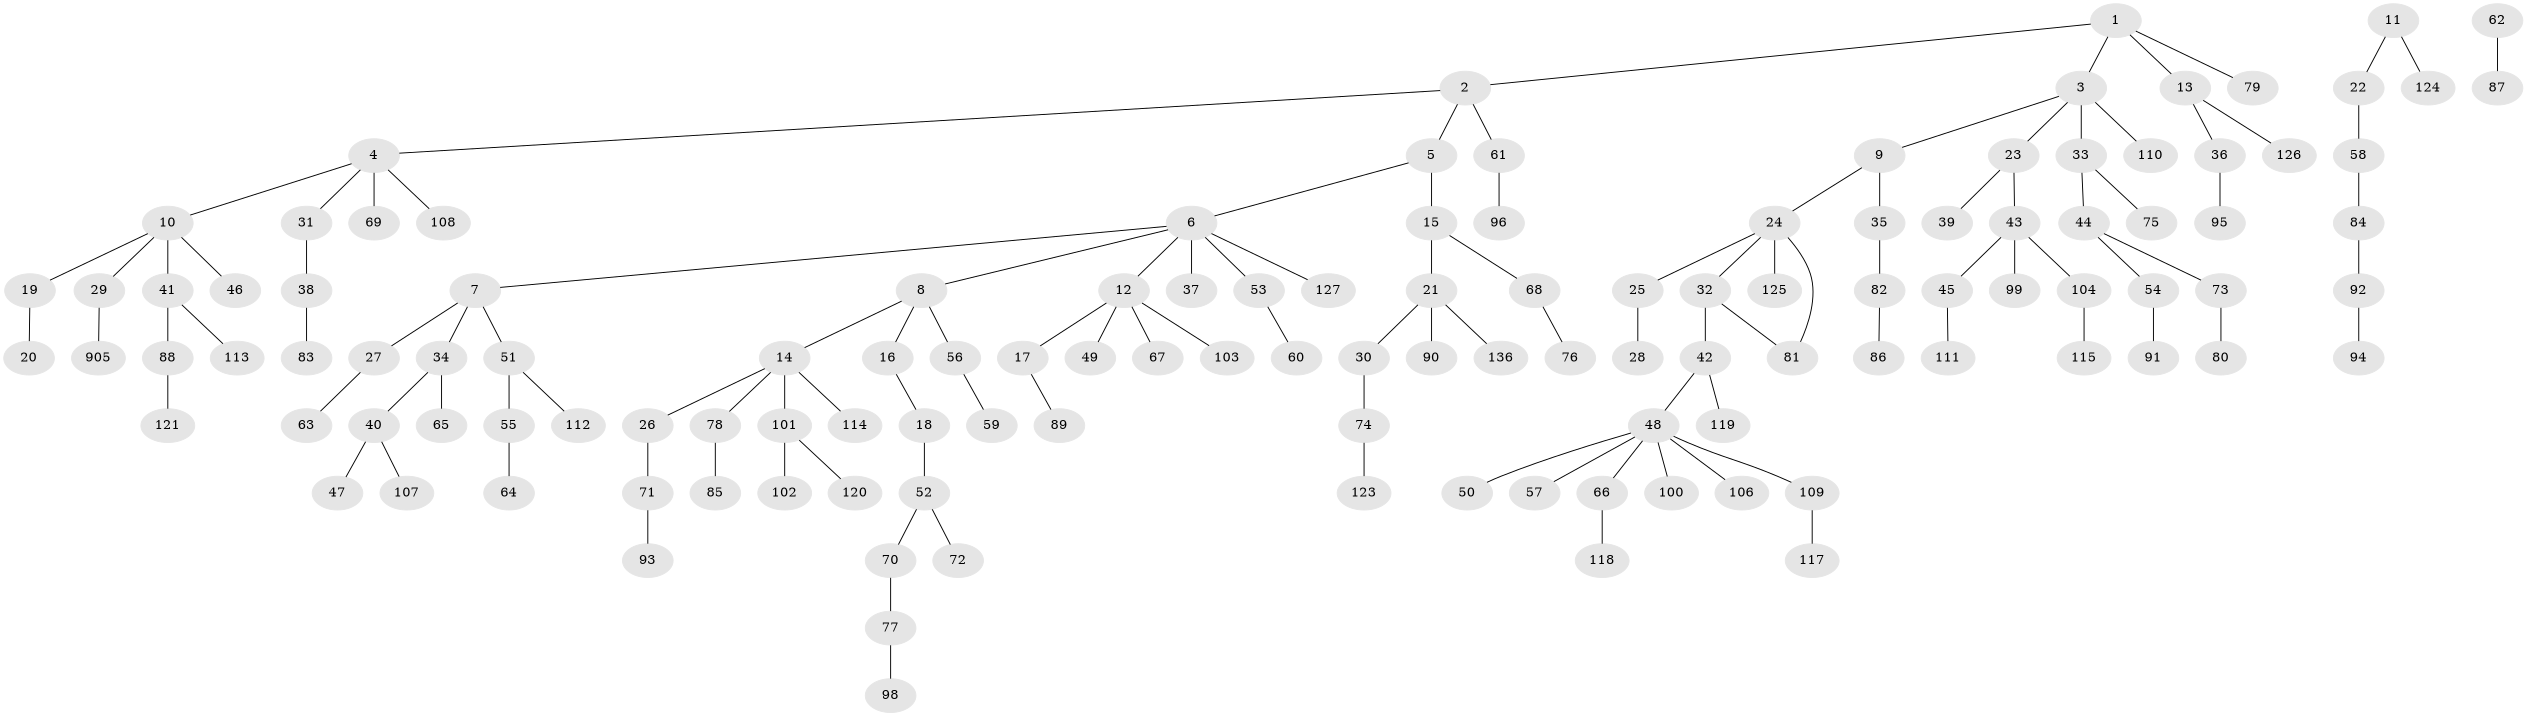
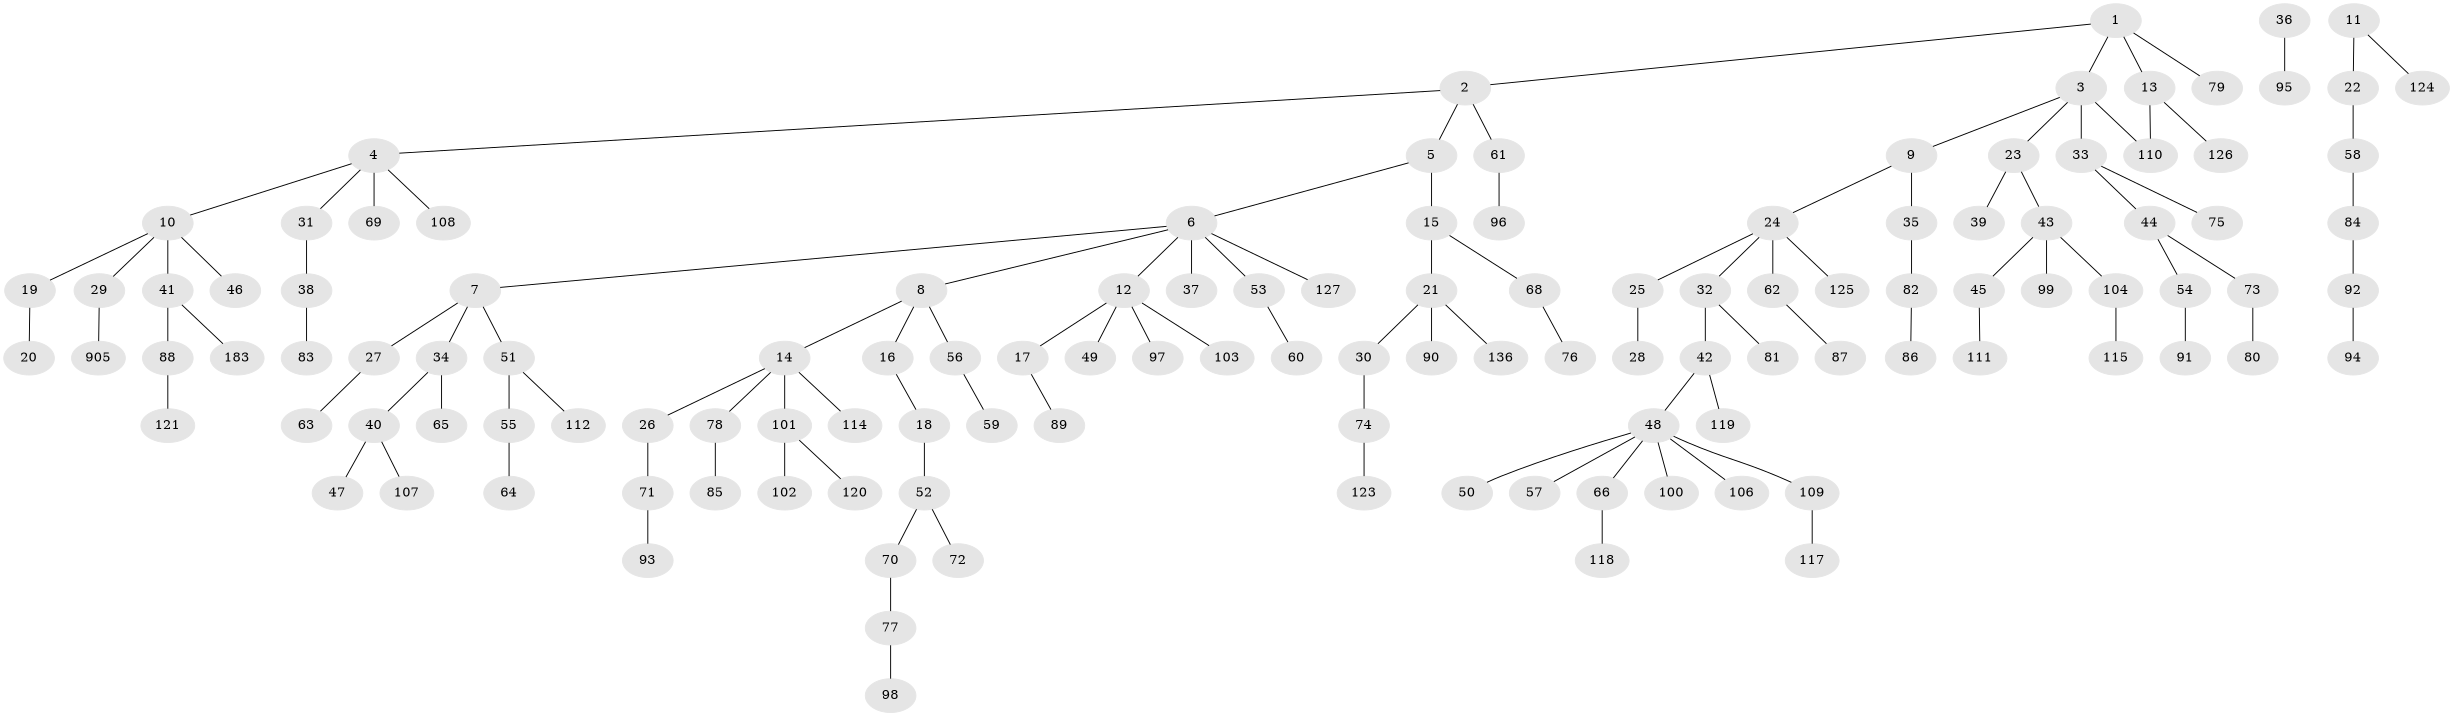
  graph {
    node [color=gray90 style=filled]
    1
    2
    3
    13
    79
    4
    5
    61
    9
    23
    33
    110
    36
    126
    10
    31
    69
    108
    6
    15
    96
    24
    35
    39
    43
    44
    75
    19
    29
    41
    46
    38
    7
    8
    12
    37
    53
    127
    11
    22
    124
    21
    68
    27
    34
    51
    14
    16
    56
    17
    49
-   97 [label=67]
+   97
    103
    60
    63
    40
    65
    55
    112
    26
    78
    101
    114
    18
    59
    25
    32
    62
    125
    82
    20
    n72 [label=905]
    88
-   113
+   113 [label=183]
    58
    89
    95
    71
    85
    102
    120
    30
    90
    n84 [label=136]
    76
    52
    70
    72
    74
    84
    45
    99
    104
    28
    42
    81
    87
    93
    123
    83
    48
    119
    54
    73
    47
    107
    86
    121
    50
    57
    66
    100
    106
    109
    111
    115
    91
    80
    118
    117
    64
    77
    92
    98
    94
    1 -- 2
    1 -- 3
    1 -- 13
    1 -- 79
    2 -- 4
    2 -- 5
    2 -- 61
    3 -- 9
    3 -- 23
    3 -- 33
    3 -- 110
-   13 -- 36
+   13 -- 110
    13 -- 126
    4 -- 10
    4 -- 31
    4 -- 69
    4 -- 108
    5 -- 6
    5 -- 15
    61 -- 96
    9 -- 24
    9 -- 35
    23 -- 39
    23 -- 43
    33 -- 44
    33 -- 75
    36 -- 95
    10 -- 19
    10 -- 29
    10 -- 41
    10 -- 46
    31 -- 38
    6 -- 7
    6 -- 8
    6 -- 12
    6 -- 37
    6 -- 53
    6 -- 127
    15 -- 21
    15 -- 68
    24 -- 25
    24 -- 32
-   24 -- 81
+   24 -- 62
    24 -- 125
    35 -- 82
    43 -- 45
    43 -- 99
    43 -- 104
    44 -- 54
    44 -- 73
    19 -- 20
    29 -- n72
    41 -- 88
    41 -- 113
    38 -- 83
    7 -- 27
    7 -- 34
    7 -- 51
    8 -- 14
    8 -- 16
    8 -- 56
    12 -- 17
    12 -- 49
    12 -- 97
    12 -- 103
    53 -- 60
    11 -- 22
    11 -- 124
    22 -- 58
    21 -- 30
    21 -- 90
    21 -- n84
    68 -- 76
    27 -- 63
    34 -- 40
    34 -- 65
    51 -- 55
    51 -- 112
    14 -- 26
    14 -- 78
    14 -- 101
    14 -- 114
    16 -- 18
    56 -- 59
    17 -- 89
    40 -- 47
    40 -- 107
    55 -- 64
    26 -- 71
    78 -- 85
    101 -- 102
    101 -- 120
    18 -- 52
    25 -- 28
    32 -- 42
    32 -- 81
    62 -- 87
    82 -- 86
    88 -- 121
    58 -- 84
    71 -- 93
    30 -- 74
    52 -- 70
    52 -- 72
    70 -- 77
    74 -- 123
    84 -- 92
    45 -- 111
    104 -- 115
    42 -- 48
    42 -- 119
    48 -- 50
    48 -- 57
    48 -- 66
    48 -- 100
    48 -- 106
    48 -- 109
    54 -- 91
    73 -- 80
    66 -- 118
    109 -- 117
    77 -- 98
    92 -- 94
  }
